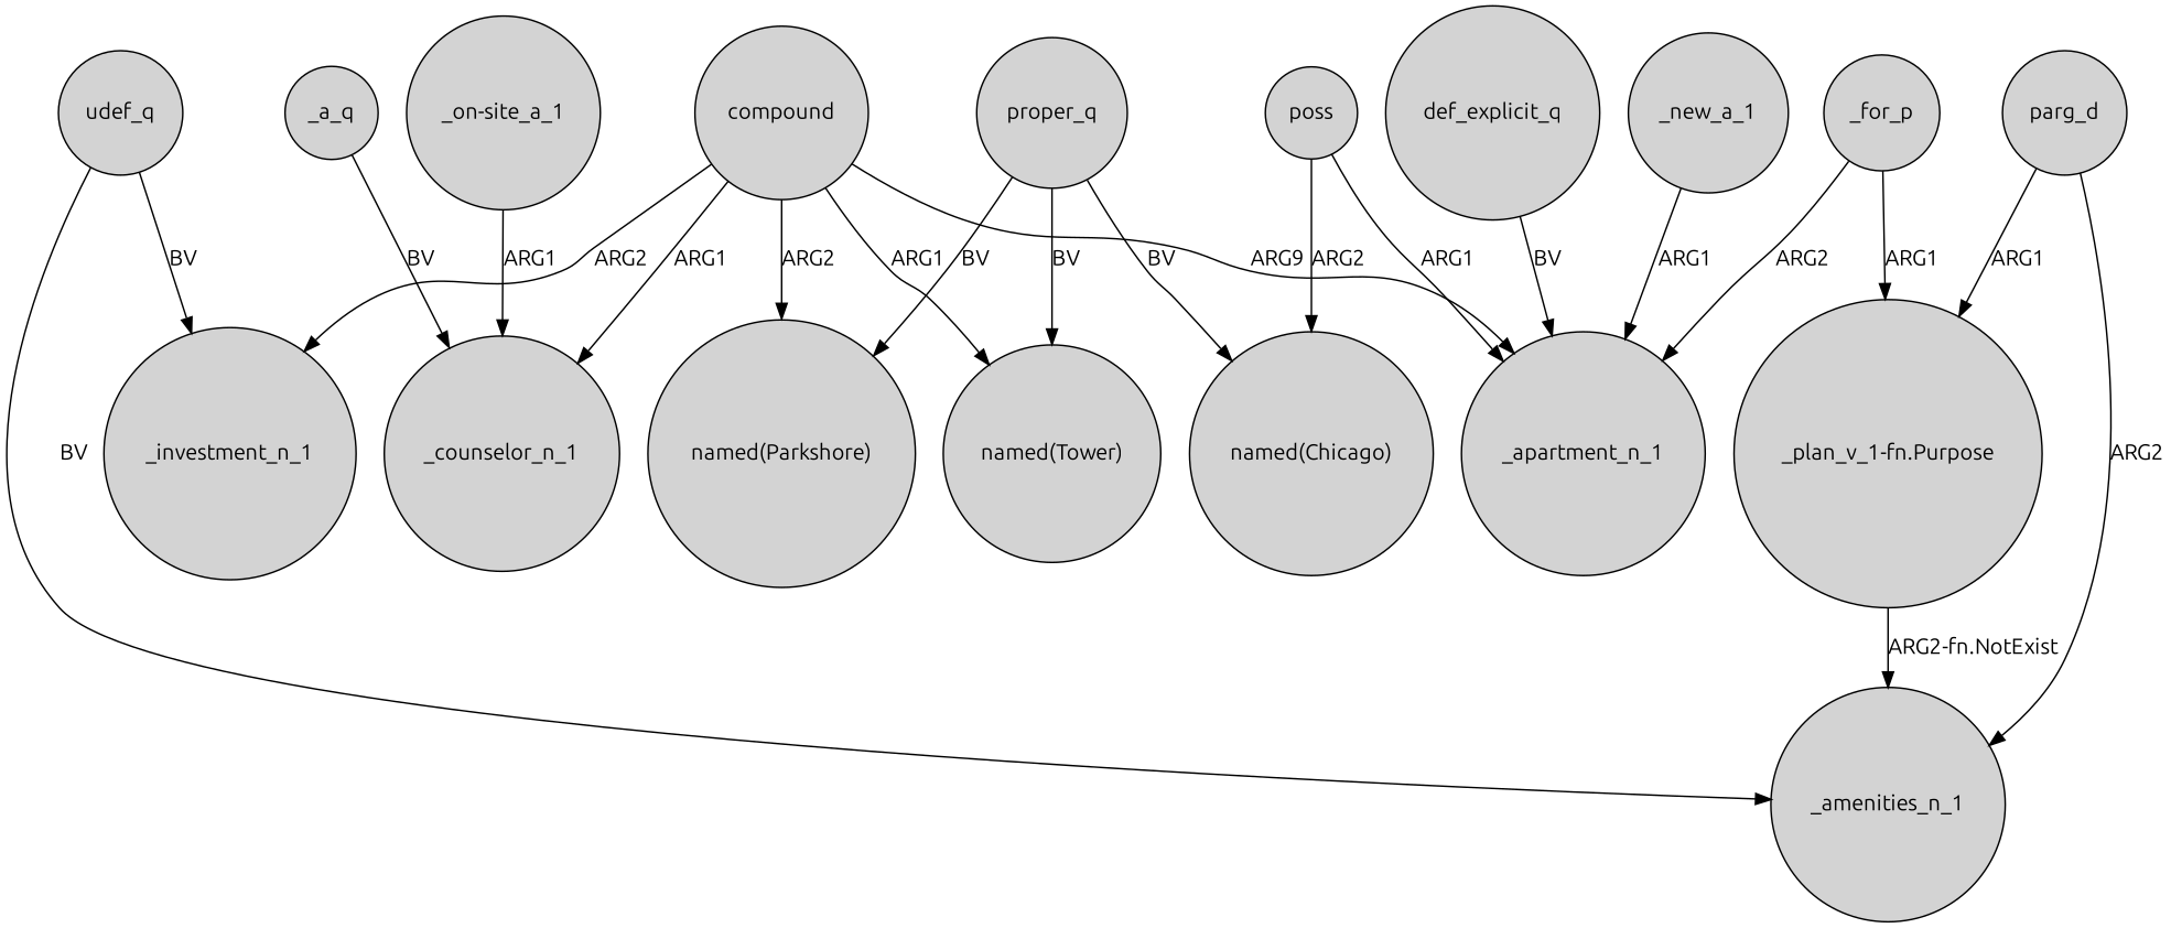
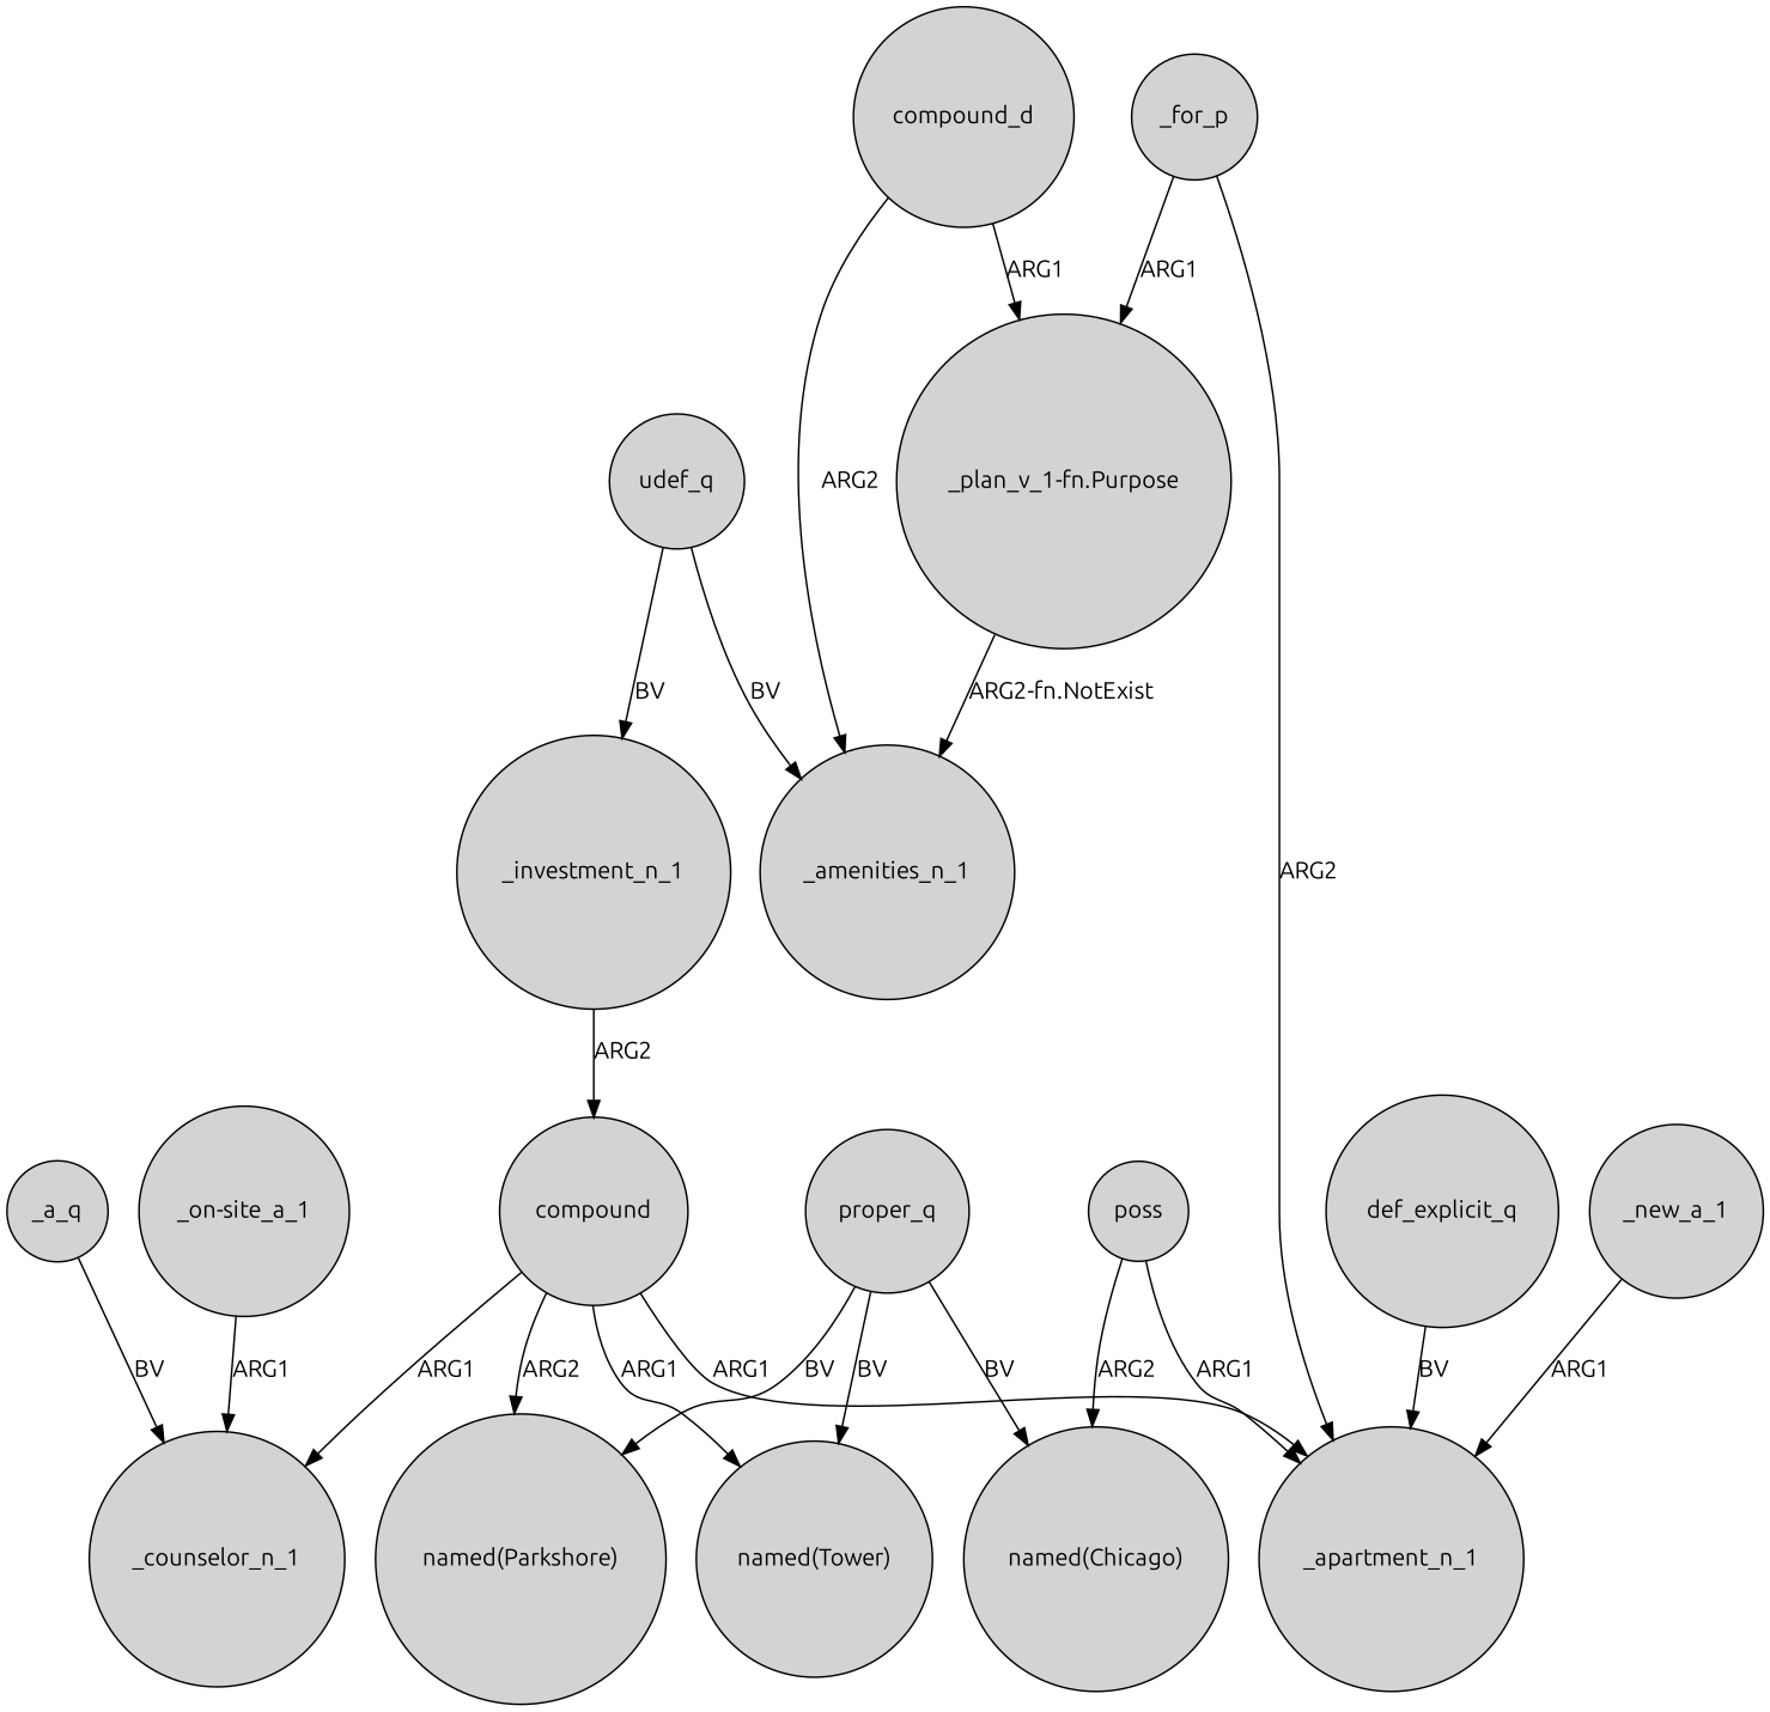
  digraph {
    fontname=Ubuntu
    node [fontname=Ubuntu shape=circle style=filled]
    edge [fontname=Ubuntu]
    "_plan_v_1-fn.Purpose"
    _amenities_n_1
    compound
    _counselor_n_1
    "named(Parkshore)"
    _investment_n_1
    _apartment_n_1
    "named(Tower)"
    "_on-site_a_1"
    _new_a_1
    udef_q
    proper_q
    "named(Chicago)"
    poss
    _for_p
-   parg_d
+   parg_d [label=compound_d]
    def_explicit_q
    _a_q
    "_plan_v_1-fn.Purpose" -> _amenities_n_1 [label="ARG2-fn.NotExist"]
    compound -> _counselor_n_1 [label=ARG1]
    compound -> "named(Parkshore)" [label=ARG2]
-   compound -> _investment_n_1 [label=ARG2]
-   compound -> _apartment_n_1 [label=ARG9]
+   _investment_n_1 -> compound [label=ARG2]
+   compound -> _apartment_n_1 [label=ARG1]
    compound -> "named(Tower)" [label=ARG1]
    "_on-site_a_1" -> _counselor_n_1 [label=ARG1]
    _new_a_1 -> _apartment_n_1 [label=ARG1]
    udef_q -> _amenities_n_1 [label=BV]
    udef_q -> _investment_n_1 [label=BV]
    proper_q -> "named(Parkshore)" [label=BV]
    proper_q -> "named(Tower)" [label=BV]
    proper_q -> "named(Chicago)" [label=BV]
    poss -> _apartment_n_1 [label=ARG1]
    poss -> "named(Chicago)" [label=ARG2]
    _for_p -> "_plan_v_1-fn.Purpose" [label=ARG1]
    _for_p -> _apartment_n_1 [label=ARG2]
    parg_d -> "_plan_v_1-fn.Purpose" [label=ARG1]
    parg_d -> _amenities_n_1 [label=ARG2]
    def_explicit_q -> _apartment_n_1 [label=BV]
    _a_q -> _counselor_n_1 [label=BV]
  }
